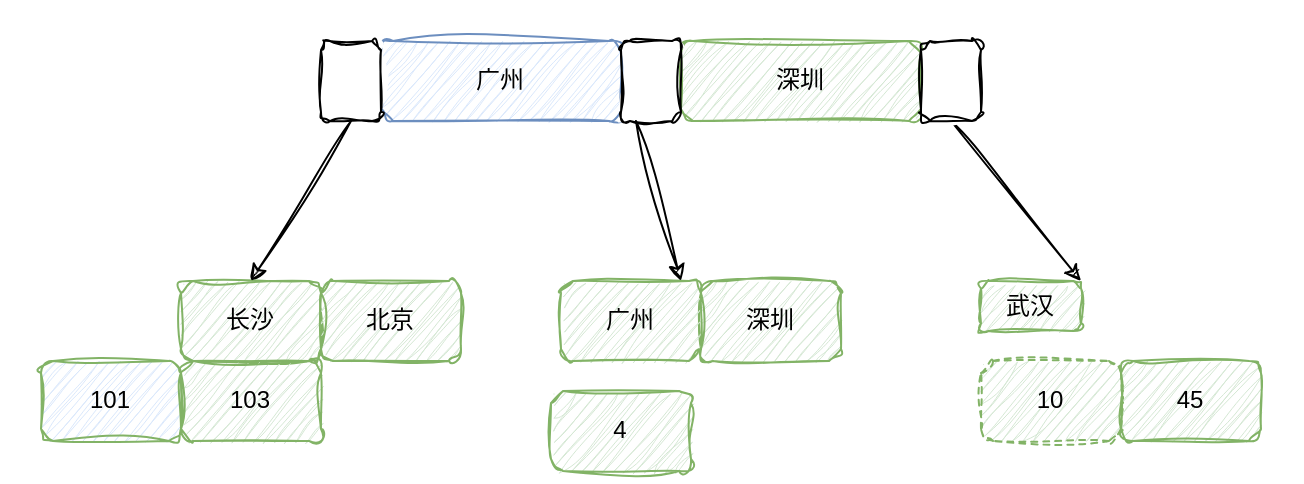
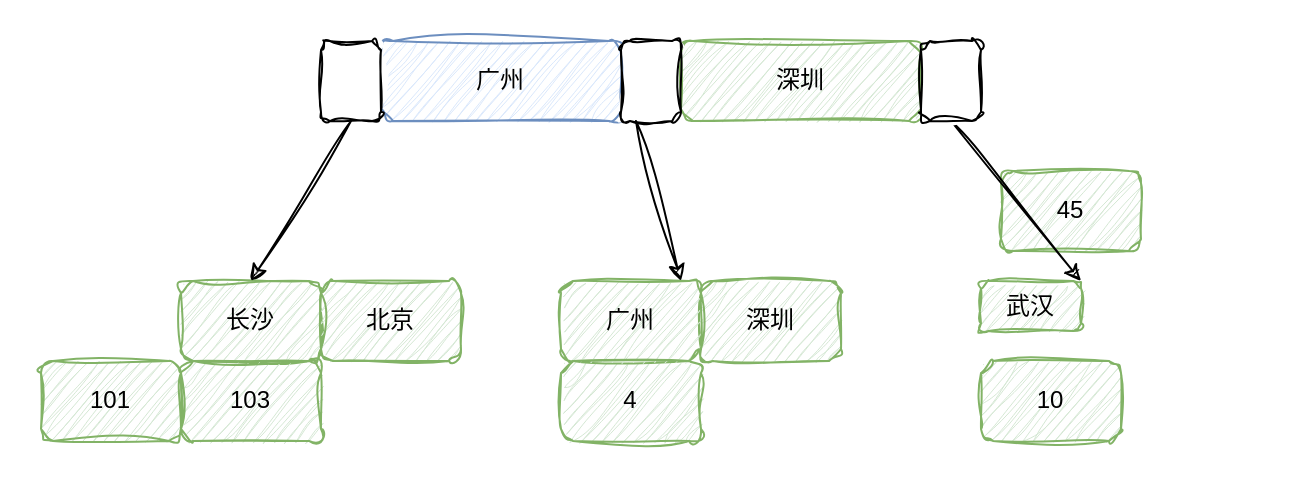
  <mxCell id="0" />
  <mxCell id="1" parent="0" />
  <mxCell id="2" value="广州" style="rounded=1;whiteSpace=wrap;html=1;fillColor=#dae8fc;strokeColor=#6c8ebf;sketch=1;curveFitting=1;jiggle=2;" vertex="1" parent="1"><mxGeometry x="190" y="20" width="120" height="40" as="geometry" /></mxCell>
  <mxCell id="3" value="" style="rounded=1;whiteSpace=wrap;html=1;sketch=1;curveFitting=1;jiggle=2;" vertex="1" parent="1"><mxGeometry x="160" y="20" width="30" height="40" as="geometry" /></mxCell>
  <mxCell id="4" value="深圳" style="rounded=1;whiteSpace=wrap;html=1;fillColor=#d5e8d4;strokeColor=#82b366;sketch=1;curveFitting=1;jiggle=2;" vertex="1" parent="1"><mxGeometry x="340" y="20" width="120" height="40" as="geometry" /></mxCell>
  <mxCell id="5" value="" style="rounded=1;whiteSpace=wrap;html=1;sketch=1;curveFitting=1;jiggle=2;" vertex="1" parent="1"><mxGeometry x="310" y="20" width="30" height="40" as="geometry" /></mxCell>
  <mxCell id="6" value="长沙" style="rounded=1;whiteSpace=wrap;html=1;fillColor=#d5e8d4;strokeColor=#82b366;sketch=1;curveFitting=1;jiggle=2;" vertex="1" parent="1"><mxGeometry x="90" y="140" width="70" height="40" as="geometry" /></mxCell>
  <mxCell id="7" value="深圳" style="rounded=1;whiteSpace=wrap;html=1;fillColor=#d5e8d4;strokeColor=#82b366;sketch=1;curveFitting=1;jiggle=2;" vertex="1" parent="1"><mxGeometry x="350" y="140" width="70" height="40" as="geometry" /></mxCell>
  <mxCell id="8" value="北京" style="rounded=1;whiteSpace=wrap;html=1;fillColor=#d5e8d4;strokeColor=#82b366;sketch=1;curveFitting=1;jiggle=2;" vertex="1" parent="1"><mxGeometry x="160" y="140" width="70" height="40" as="geometry" /></mxCell>
  <mxCell id="9" value="武汉" style="rounded=1;whiteSpace=wrap;html=1;fillColor=#d5e8d4;strokeColor=#82b366;sketch=1;curveFitting=1;jiggle=2;" vertex="1" parent="1"><mxGeometry x="490" y="140" width="50" height="25" as="geometry" /></mxCell>
- <mxCell id="10" value="101" style="rounded=1;whiteSpace=wrap;html=1;fillColor=#dae8fc;strokeColor=#82b366;sketch=1;curveFitting=1;jiggle=2;" vertex="1" parent="1"><mxGeometry x="20" y="180" width="70" height="40" as="geometry" /></mxCell>
+ <mxCell id="10" value="101" style="rounded=1;whiteSpace=wrap;html=1;fillColor=#d5e8d4;strokeColor=#82b366;sketch=1;curveFitting=1;jiggle=2;" vertex="1" parent="1"><mxGeometry x="20" y="180" width="70" height="40" as="geometry" /></mxCell>
  <mxCell id="11" value="103" style="rounded=1;whiteSpace=wrap;html=1;fillColor=#d5e8d4;strokeColor=#82b366;sketch=1;curveFitting=1;jiggle=2;" vertex="1" parent="1"><mxGeometry x="90" y="180" width="70" height="40" as="geometry" /></mxCell>
- <mxCell id="12" value="4" style="rounded=1;whiteSpace=wrap;html=1;fillColor=#d5e8d4;strokeColor=#82b366;sketch=1;curveFitting=1;jiggle=2;" vertex="1" parent="1"><mxGeometry x="275" y="195" width="70" height="40" as="geometry" /></mxCell>
+ <mxCell id="12" value="4" style="rounded=1;whiteSpace=wrap;html=1;fillColor=#d5e8d4;strokeColor=#82b366;sketch=1;curveFitting=1;jiggle=2;" vertex="1" parent="1"><mxGeometry x="280" y="180" width="70" height="40" as="geometry" /></mxCell>
  <mxCell id="13" value="广州" style="rounded=1;whiteSpace=wrap;html=1;fillColor=#d5e8d4;strokeColor=#82b366;sketch=1;curveFitting=1;jiggle=2;" vertex="1" parent="1"><mxGeometry x="280" y="140" width="70" height="40" as="geometry" /></mxCell>
- <mxCell id="14" value="10" style="rounded=1;whiteSpace=wrap;html=1;fillColor=#d5e8d4;strokeColor=#82b366;sketch=1;curveFitting=1;jiggle=2;dashed=1;" vertex="1" parent="1"><mxGeometry x="490" y="180" width="70" height="40" as="geometry" /></mxCell>
- <mxCell id="15" value="45" style="rounded=1;whiteSpace=wrap;html=1;fillColor=#d5e8d4;strokeColor=#82b366;sketch=1;curveFitting=1;jiggle=2;" vertex="1" parent="1"><mxGeometry x="560" y="180" width="70" height="40" as="geometry" /></mxCell>
+ <mxCell id="14" value="10" style="rounded=1;whiteSpace=wrap;html=1;fillColor=#d5e8d4;strokeColor=#82b366;sketch=1;curveFitting=1;jiggle=2;" vertex="1" parent="1"><mxGeometry x="490" y="180" width="70" height="40" as="geometry" /></mxCell>
+ <mxCell id="15" value="45" style="rounded=1;whiteSpace=wrap;html=1;fillColor=#d5e8d4;strokeColor=#82b366;sketch=1;curveFitting=1;jiggle=2;" vertex="1" parent="1"><mxGeometry x="500" y="85" width="70" height="40" as="geometry" /></mxCell>
  <mxCell id="16" value="" style="endArrow=classic;html=1;rounded=0;sketch=1;hachureGap=4;jiggle=2;curveFitting=1;fontFamily=Architects Daughter;fontSource=https%3A%2F%2Ffonts.googleapis.com%2Fcss%3Ffamily%3DArchitects%2BDaughter;fontSize=16;exitX=0.5;exitY=1;exitDx=0;exitDy=0;entryX=0.5;entryY=0;entryDx=0;entryDy=0;" edge="1" parent="1" source="3" target="6"><mxGeometry width="50" height="50" relative="1" as="geometry"><mxPoint x="310" y="270" as="sourcePoint" /><mxPoint x="360" y="220" as="targetPoint" /></mxGeometry></mxCell>
  <mxCell id="17" value="" style="endArrow=classic;html=1;rounded=0;sketch=1;hachureGap=4;jiggle=2;curveFitting=1;fontFamily=Architects Daughter;fontSource=https%3A%2F%2Ffonts.googleapis.com%2Fcss%3Ffamily%3DArchitects%2BDaughter;fontSize=16;exitX=0.25;exitY=1;exitDx=0;exitDy=0;" edge="1" parent="1" source="5"><mxGeometry width="50" height="50" relative="1" as="geometry"><mxPoint x="310" y="270" as="sourcePoint" /><mxPoint x="340" y="140" as="targetPoint" /></mxGeometry></mxCell>
  <mxCell id="18" value="" style="endArrow=classic;html=1;rounded=0;sketch=1;hachureGap=4;jiggle=2;curveFitting=1;fontFamily=Architects Daughter;fontSource=https%3A%2F%2Ffonts.googleapis.com%2Fcss%3Ffamily%3DArchitects%2BDaughter;fontSize=16;entryX=1;entryY=0;entryDx=0;entryDy=0;exitX=0.5;exitY=1;exitDx=0;exitDy=0;" edge="1" parent="1" source="19" target="9"><mxGeometry width="50" height="50" relative="1" as="geometry"><mxPoint x="460" y="80" as="sourcePoint" /><mxPoint x="360" y="220" as="targetPoint" /></mxGeometry></mxCell>
  <mxCell id="19" value="" style="rounded=1;whiteSpace=wrap;html=1;sketch=1;curveFitting=1;jiggle=2;" vertex="1" parent="1"><mxGeometry x="460" y="20" width="30" height="40" as="geometry" /></mxCell>
